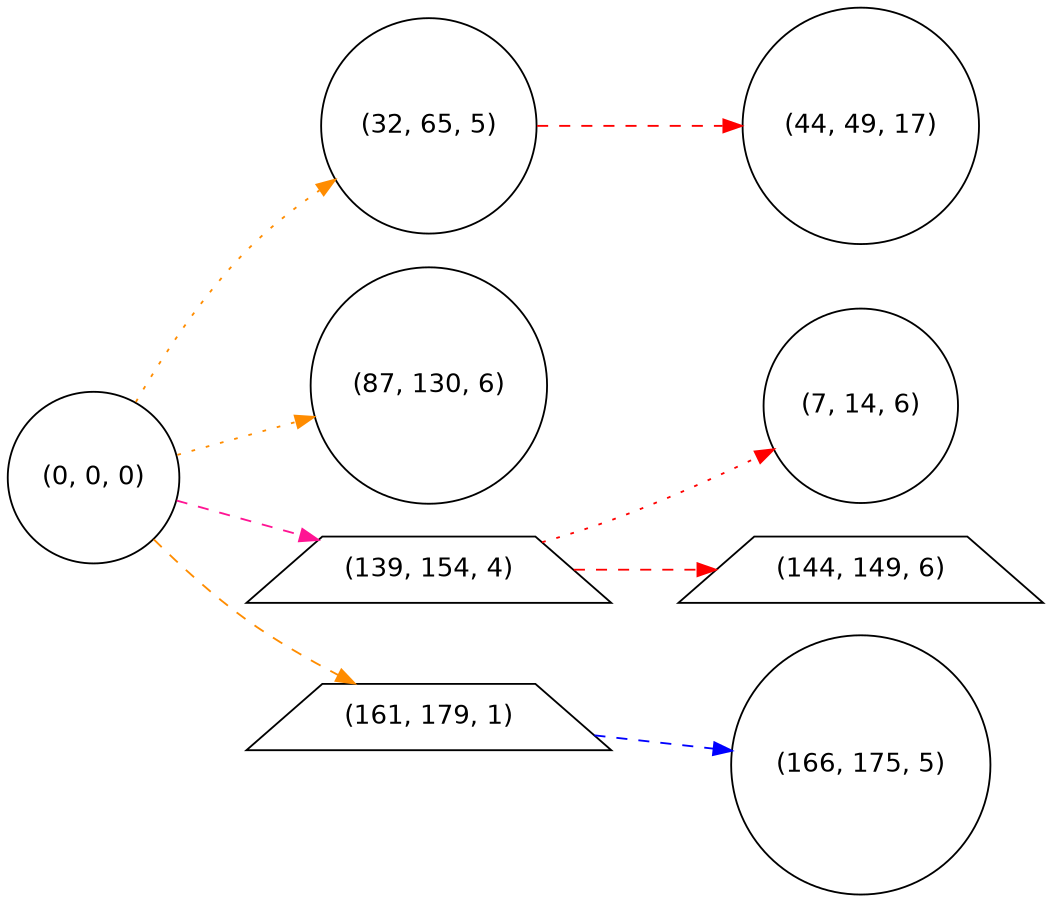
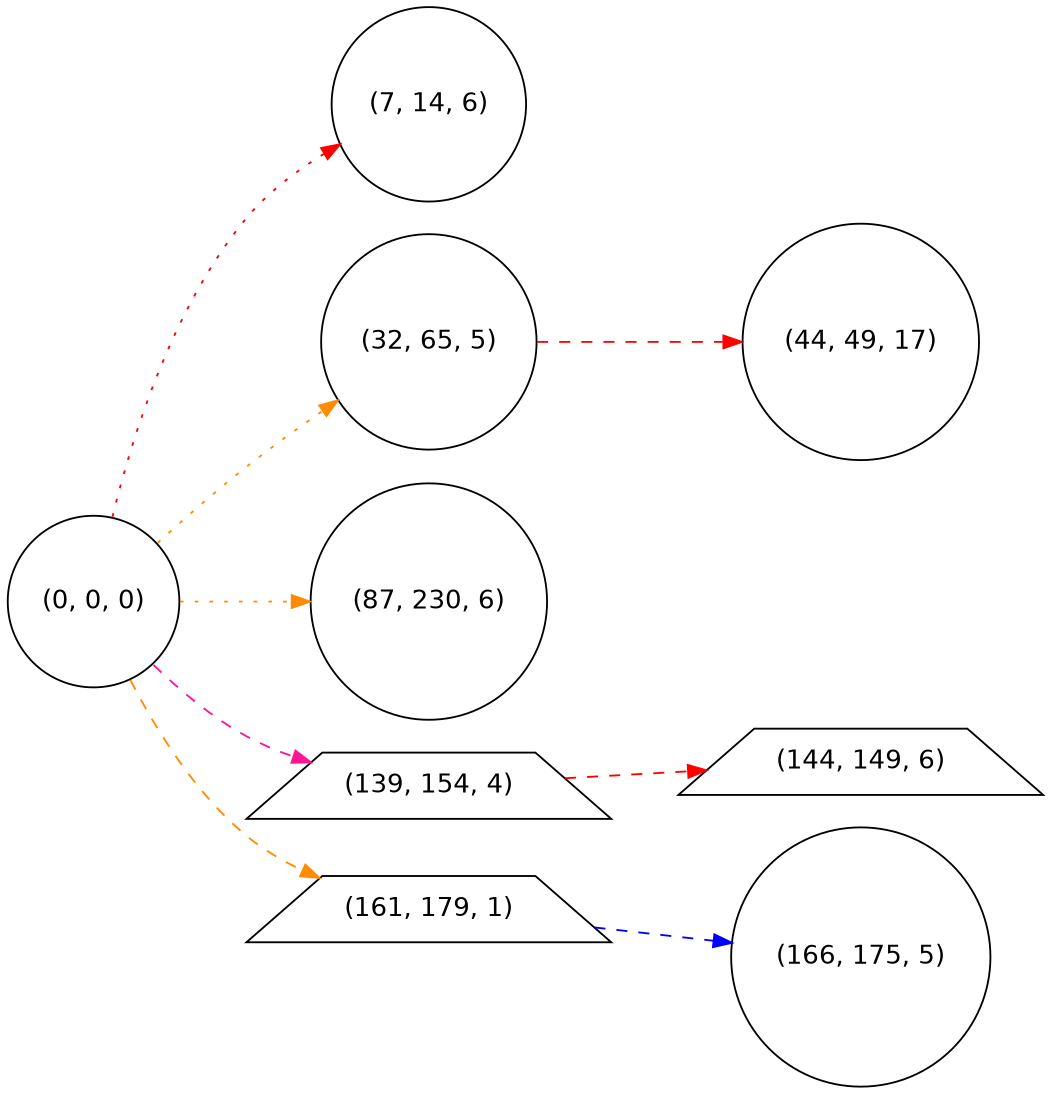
  digraph {
    fontname="DejaVu Sans"
    rankdir=LR
    node [fontname="DejaVu Sans" shape=circle]
    edge [color=red fontname="DejaVu Sans" style=dashed]
    "(0, 0, 0)"
    "(7, 14, 6)"
    "(32, 65, 5)"
-   "(87, 130, 6)"
+   "(87, 130, 6)" [label="(87, 230, 6)"]
    "(139, 154, 4)" [shape=trapezium]
    "(161, 179, 1)" [shape=trapezium]
    "(44, 49, 17)"
    "(144, 149, 6)" [shape=trapezium]
    "(166, 175, 5)"
-   "(139, 154, 4)" -> "(7, 14, 6)" [style=dotted]
+   "(0, 0, 0)" -> "(7, 14, 6)" [style=dotted]
    "(0, 0, 0)" -> "(32, 65, 5)" [color=darkorange style=dotted]
    "(0, 0, 0)" -> "(87, 130, 6)" [color=darkorange style=dotted]
    "(0, 0, 0)" -> "(139, 154, 4)" [color=deeppink]
    "(0, 0, 0)" -> "(161, 179, 1)" [color=darkorange]
    "(32, 65, 5)" -> "(44, 49, 17)"
    "(139, 154, 4)" -> "(144, 149, 6)"
    "(161, 179, 1)" -> "(166, 175, 5)" [color=blue]
  }
